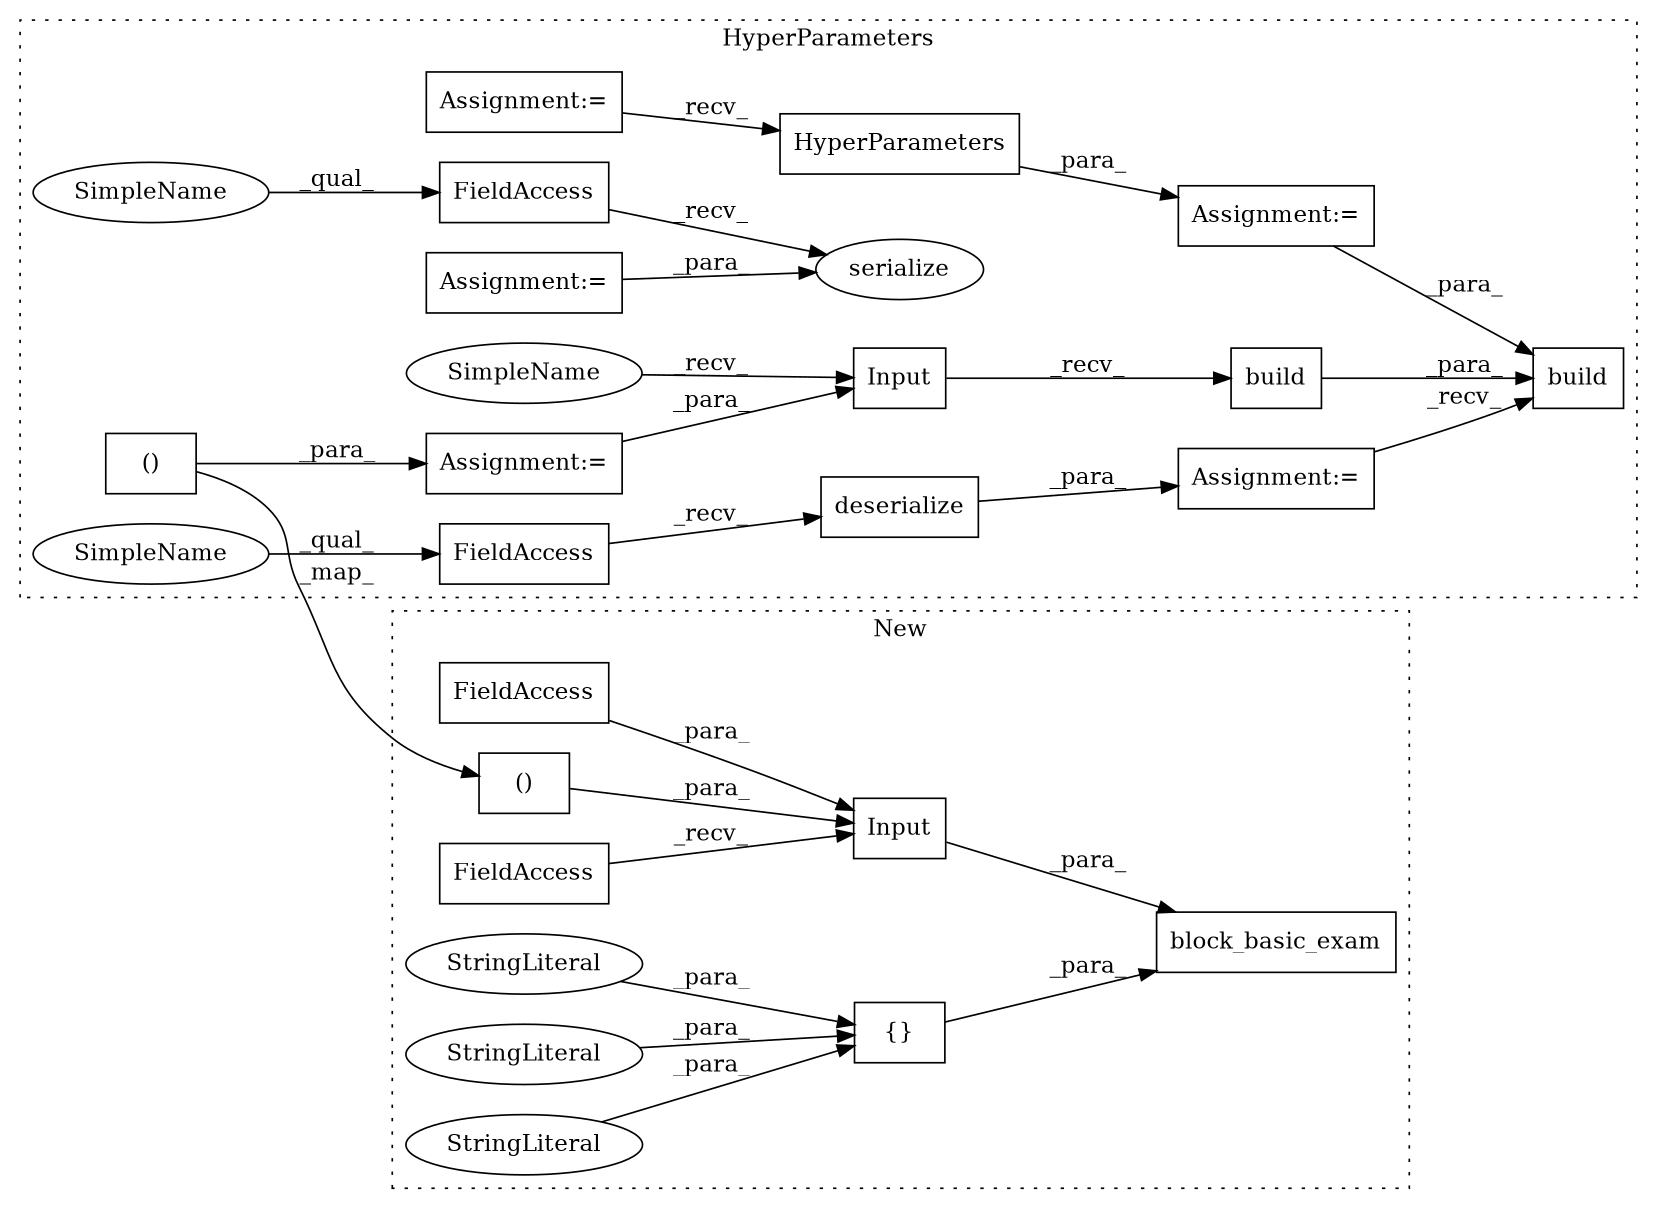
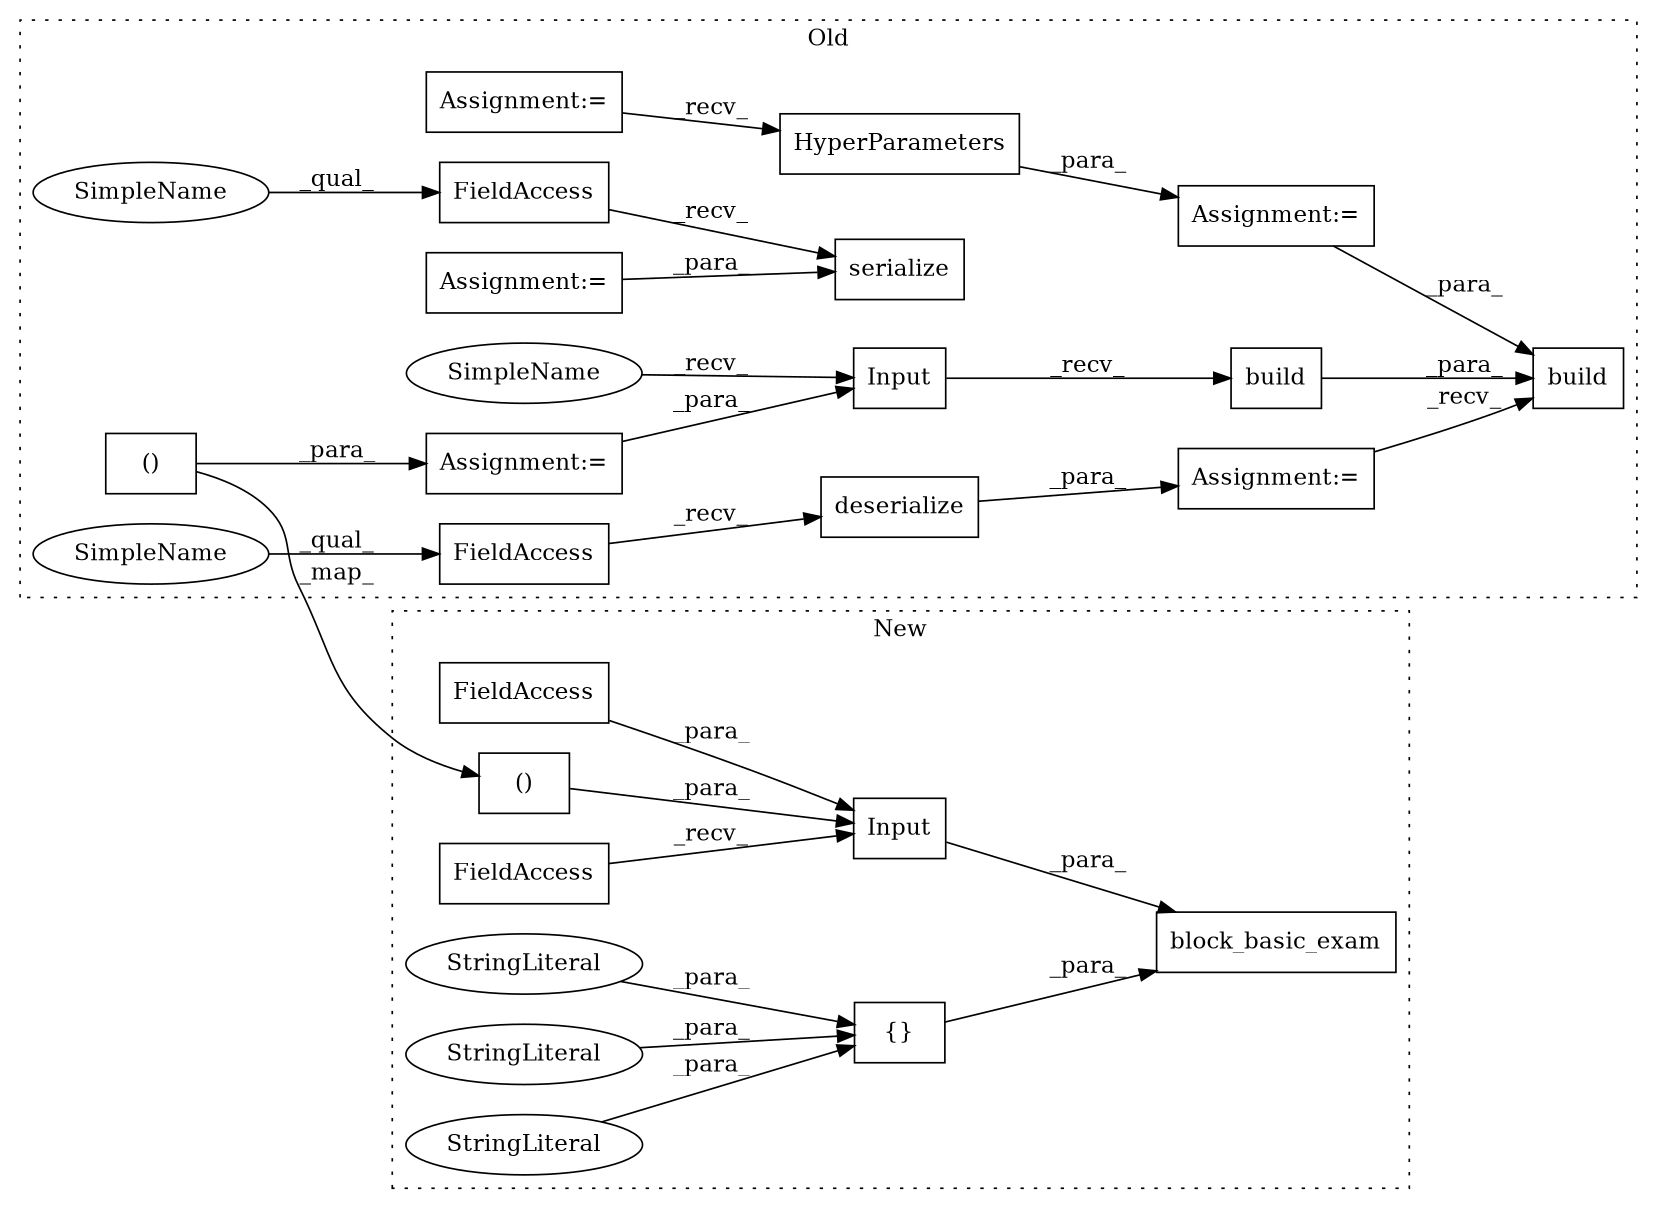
  digraph {
    rankdir=LR
    node [a=32 l=1 s=2250 shape=box]
-   n1 [l="10,1" label=serialize s="2266,2281" shape=ellipse]
+   n1 [l="10,1" label=serialize s="2266,2281"]
    n2 [l="6,1" label=build s="2295,2340"]
    n3 [l=17 label=HyperParameters s=2193]
    n4 [a=106 l=31 label="()" s=2112]
    n5 [l="6,1" label=Input s="2314,2331"]
    n6 [a=22 l=15 label=FieldAccess]
    n7 [l=7 label=build s=2333]
    n8 [a=22 l=15 label=FieldAccess s=2222]
    n9 [a=7 label="Assignment:=" s=2155]
    n10 [a=7 label="Assignment:=" s=2181]
    n11 [a=7 l=10 label="Assignment:=" s=2061]
    n12 [a=7 label="Assignment:=" s=2221]
    n13 [a=7 l=6 label="Assignment:=" s=2106]
    n14 [l="12,1" label=deserialize s="2238,2282"]
    n15 [a=42 l=9 label=SimpleName s=2222 shape=ellipse]
    n16 [a=42 l=9 label=SimpleName s=2304 shape=ellipse]
    n17 [a=42 l=9 label=SimpleName shape=ellipse]
    n18 [a=22 l=10 label=FieldAccess s=1360]
    n19 [l="11,1" label=Input s="1316,1378"]
    n20 [l="17,1" label=block_basic_exam s="1264,1432"]
    n21 [a=4 l="1,1" label="{}" s="1392,1431"]
    n22 [a=45 l=12 label=StringLiteral s=1407 shape=ellipse]
    n23 [a=106 l=31 label="()" s=1327]
    n24 [a=22 l=10 label=FieldAccess s=1299]
    n25 [a=45 l=13 label=StringLiteral s=1393 shape=ellipse]
    n26 [a=45 l=11 label=StringLiteral s=1420 shape=ellipse]
    subgraph cluster_1 {
-     label=HyperParameters
+     label=Old
      style=dotted
      n1
      n2
      n3
      n4
      n5
      n6
      n7
      n8
      n9
      n10
      n11
      n12
      n13
      n14
      n15
      n16
      n17
    }
    subgraph cluster_2 {
      label=New
      style=dotted
      n18
      n19
      n20
      n21
      n22
      n23
      n24
      n25
      n26
    }
    n3 -> n10 [label=_para_]
    n4 -> n13 [label=_para_]
    n4 -> n23 [label=_map_]
    n5 -> n7 [label=_recv_]
    n6 -> n1 [label=_recv_]
    n7 -> n2 [label=_para_]
    n8 -> n14 [label=_recv_]
    n9 -> n1 [label=_para_]
    n10 -> n2 [label=_para_]
    n11 -> n3 [label=_recv_]
    n12 -> n2 [label=_recv_]
    n13 -> n5 [label=_para_]
    n14 -> n12 [label=_para_]
    n15 -> n8 [label=_qual_]
    n16 -> n5 [label=_recv_]
    n17 -> n6 [label=_qual_]
    n18 -> n19 [label=_para_]
    n19 -> n20 [label=_para_]
    n21 -> n20 [label=_para_]
    n22 -> n21 [label=_para_]
    n23 -> n19 [label=_para_]
    n24 -> n19 [label=_recv_]
    n25 -> n21 [label=_para_]
    n26 -> n21 [label=_para_]
  }
